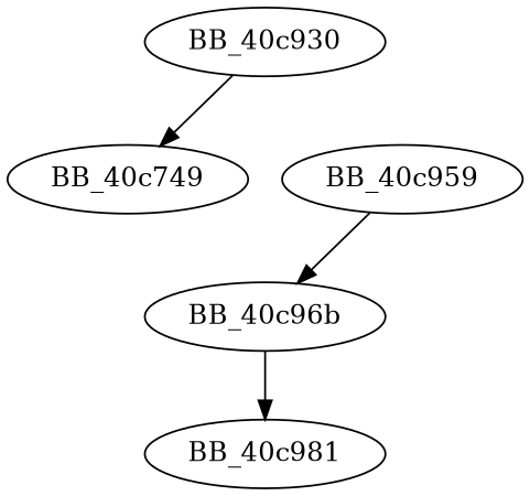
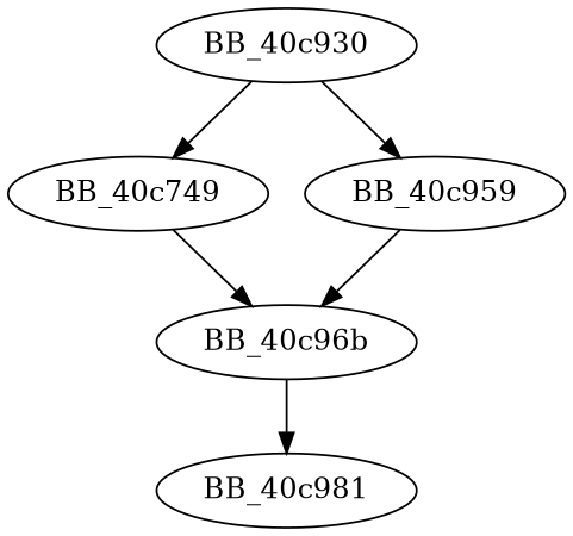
  digraph {
    n1 [label=BB_40c749]
    BB_40c930
    BB_40c959
    BB_40c96b
    BB_40c981
+   n1 -> BB_40c96b
    BB_40c930 -> n1
+   BB_40c930 -> BB_40c959
    BB_40c959 -> BB_40c96b
    BB_40c96b -> BB_40c981
  }
